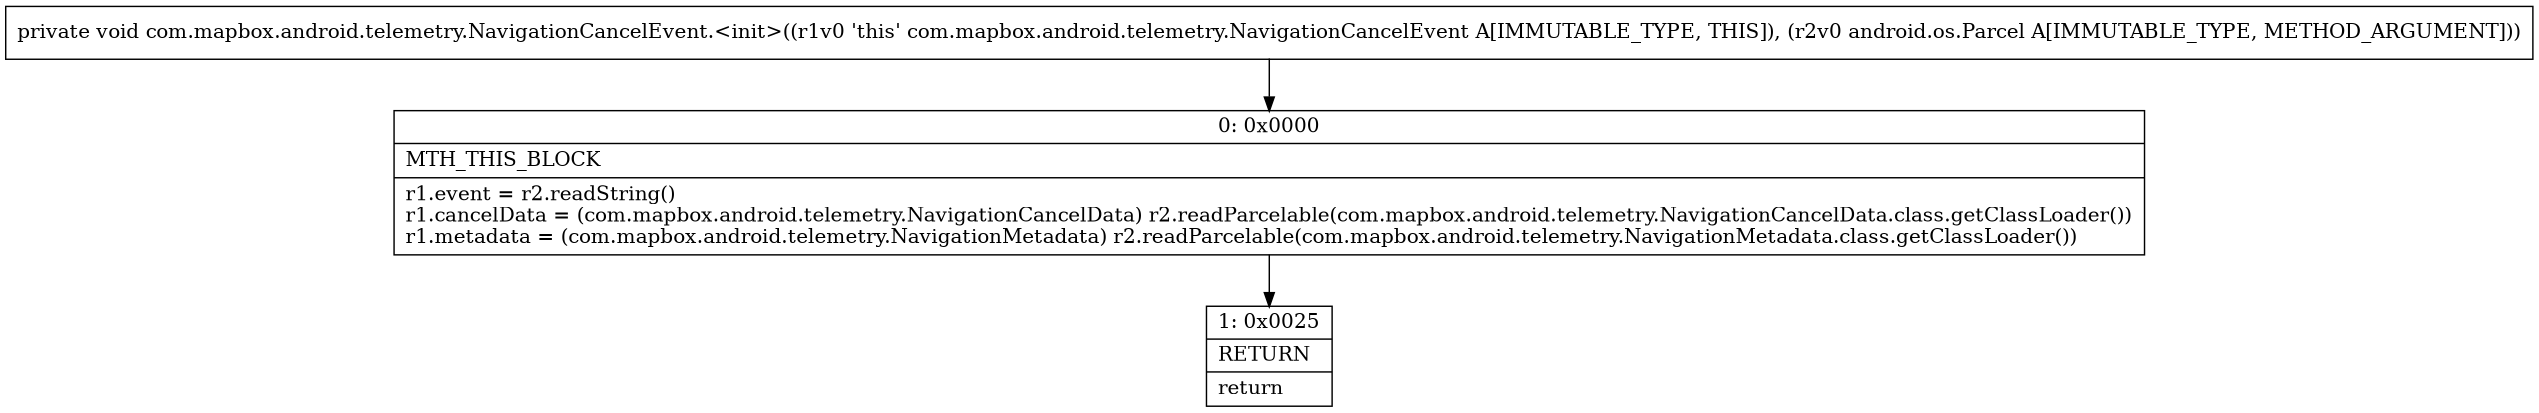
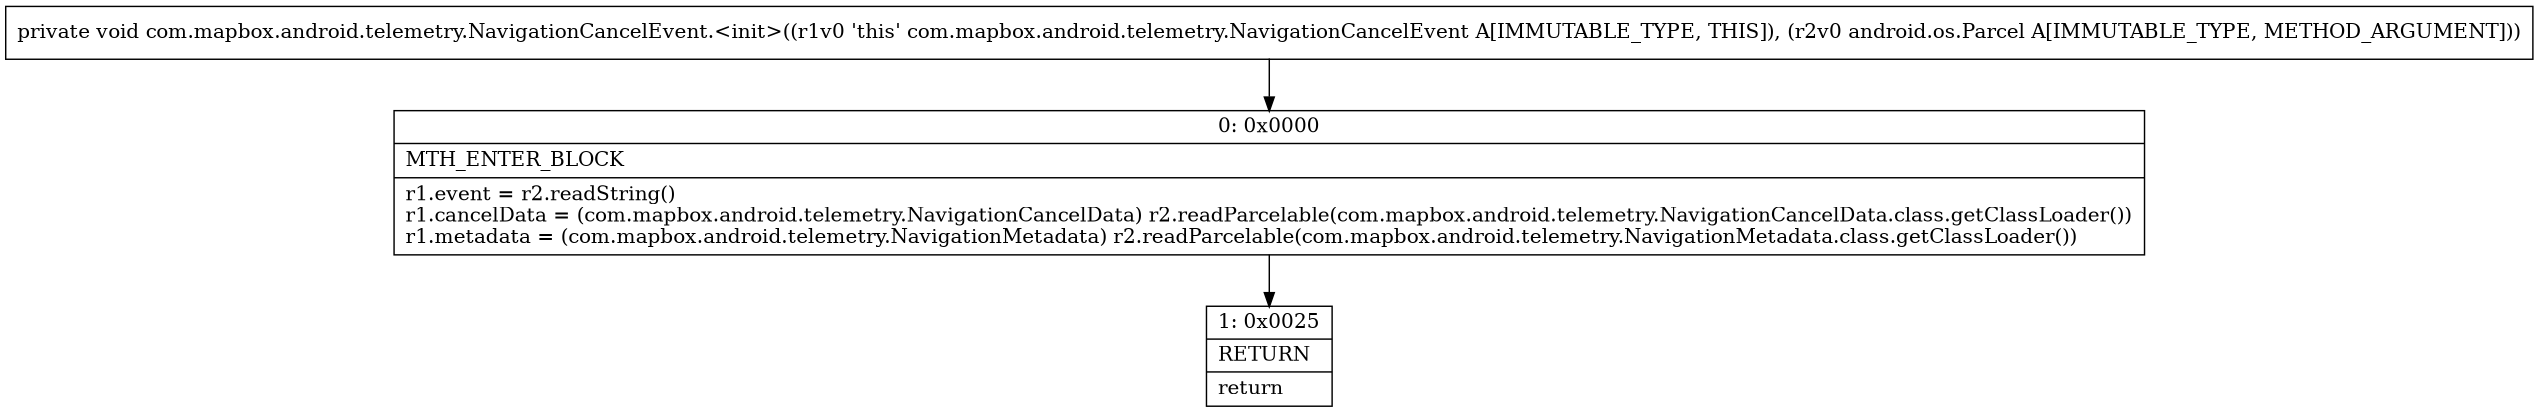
  digraph {
    node [shape=record]
-   n1 [label="{0\:\ 0x0000|MTH_THIS_BLOCK\l|r1.event = r2.readString()\lr1.cancelData = (com.mapbox.android.telemetry.NavigationCancelData) r2.readParcelable(com.mapbox.android.telemetry.NavigationCancelData.class.getClassLoader())\lr1.metadata = (com.mapbox.android.telemetry.NavigationMetadata) r2.readParcelable(com.mapbox.android.telemetry.NavigationMetadata.class.getClassLoader())\l}"]
+   n1 [label="{0\:\ 0x0000|MTH_ENTER_BLOCK\l|r1.event = r2.readString()\lr1.cancelData = (com.mapbox.android.telemetry.NavigationCancelData) r2.readParcelable(com.mapbox.android.telemetry.NavigationCancelData.class.getClassLoader())\lr1.metadata = (com.mapbox.android.telemetry.NavigationMetadata) r2.readParcelable(com.mapbox.android.telemetry.NavigationMetadata.class.getClassLoader())\l}"]
    n2 [label="{1\:\ 0x0025|RETURN\l|return\l}"]
    n3 [label="{private void com.mapbox.android.telemetry.NavigationCancelEvent.\<init\>((r1v0 'this' com.mapbox.android.telemetry.NavigationCancelEvent A[IMMUTABLE_TYPE, THIS]), (r2v0 android.os.Parcel A[IMMUTABLE_TYPE, METHOD_ARGUMENT])) }"]
    n1 -> n2
    n3 -> n1
  }
